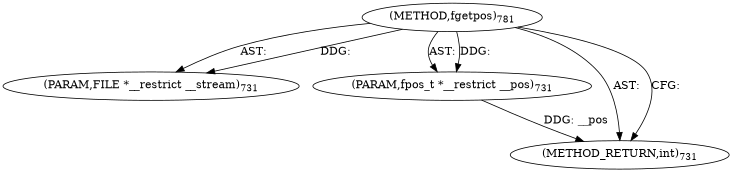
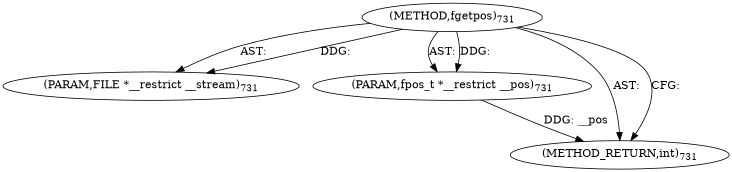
  digraph {
-   n1 [label=<(METHOD,fgetpos)<SUB>781</SUB>>]
+   n1 [label=<(METHOD,fgetpos)<SUB>731</SUB>>]
    n2 [label=<(PARAM,FILE *__restrict __stream)<SUB>731</SUB>>]
    n3 [label=<(PARAM,fpos_t *__restrict __pos)<SUB>731</SUB>>]
    n4 [label=<(METHOD_RETURN,int)<SUB>731</SUB>>]
    n1 -> n2 [label="AST: "]
    n1 -> n2 [label="DDG: "]
    n1 -> n3 [label="AST: "]
    n1 -> n3 [label="DDG: "]
    n1 -> n4 [label="AST: "]
    n1 -> n4 [label="CFG: "]
    n3 -> n4 [label="DDG: __pos"]
  }
